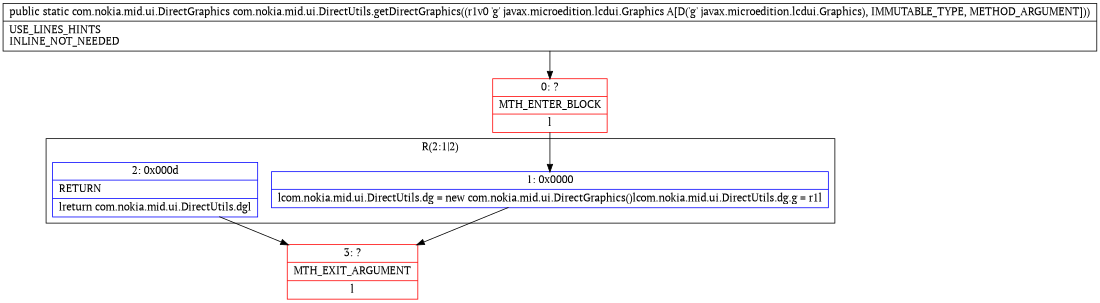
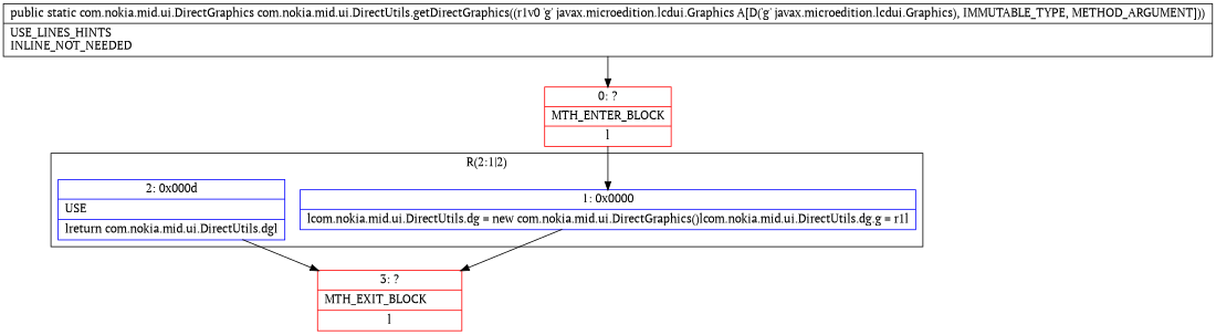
  digraph {
    fontname="PT Serif"
    node [color=blue fontname="PT Serif" shape=record]
    edge [fontname="PT Serif"]
    n1 [label="{1\:\ 0x0000|lcom.nokia.mid.ui.DirectUtils.dg = new com.nokia.mid.ui.DirectGraphics()lcom.nokia.mid.ui.DirectUtils.dg.g = r1l}"]
-   n2 [label="{2\:\ 0x000d|RETURN\l|lreturn com.nokia.mid.ui.DirectUtils.dgl}"]
-   n3 [color=red label="{3\:\ ?|MTH_EXIT_ARGUMENT\l|l}"]
+   n2 [label="{2\:\ 0x000d|USE\l|lreturn com.nokia.mid.ui.DirectUtils.dgl}"]
+   n3 [color=red label="{3\:\ ?|MTH_EXIT_BLOCK\l|l}"]
    n4 [color=red label="{0\:\ ?|MTH_ENTER_BLOCK\l|l}"]
    n5 [label="{public static com.nokia.mid.ui.DirectGraphics com.nokia.mid.ui.DirectUtils.getDirectGraphics((r1v0 'g' javax.microedition.lcdui.Graphics A[D('g' javax.microedition.lcdui.Graphics), IMMUTABLE_TYPE, METHOD_ARGUMENT]))  | USE_LINES_HINTS\lINLINE_NOT_NEEDED\l}" color=""]
    subgraph cluster_1 {
      label="R(2:1|2)"
      n1
      n2
    }
    n1 -> n3
    n2 -> n3
    n4 -> n1
    n5 -> n4
  }
